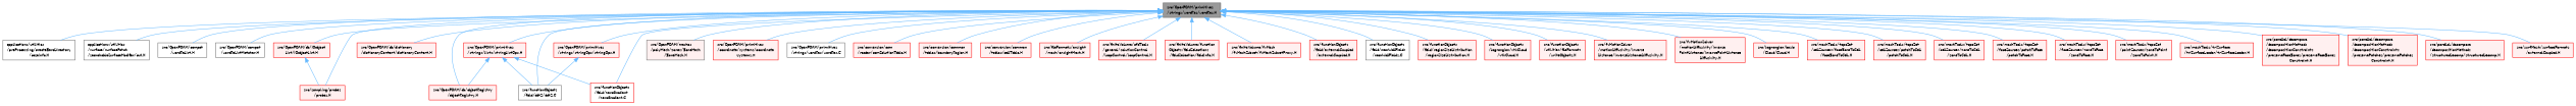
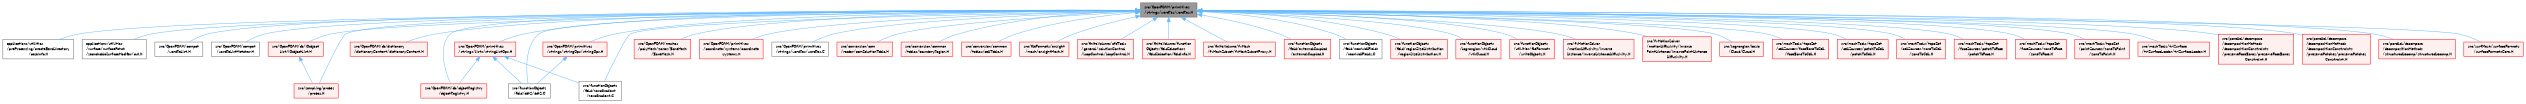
  digraph {
    fontname="Patrick Hand"
    node [color=red fillcolor="#FFF0F0" fontname="Patrick Hand" fontsize=10 shape=box style=filled]
    edge [color=steelblue1 dir=back fontname="Patrick Hand" fontsize=10 labelfontname=Helvetica labelfontsize=10 style=solid]
    n1 [color=gray40 fillcolor=grey60 fontcolor=black height=0.2 label="src/OpenFOAM/primitives\l/strings/wordRes/wordRes.H" width=0.4]
    n2 [color=grey40 fillcolor=white height=0.2 label="applications/utilities\l/preProcessing/createZeroDirectory\l/caseInfo.H" width=0.4]
    n3 [color=grey40 fillcolor=white height=0.2 label="applications/utilities\l/surface/surfacePatch\l/searchableSurfaceModifier/cut.H" width=0.4]
    n4 [color=grey40 fillcolor=white height=0.2 label="src/OpenFOAM/compat\l/wordReList.H" width=0.4]
    n5 [color=grey40 fillcolor=white height=0.2 label="src/OpenFOAM/compat\l/wordReListMatcher.H" width=0.4]
    n6 [height=0.2 label="src/OpenFOAM/db/IOobject\lList/IOobjectList.H" width=0.4]
    n7 [height=0.2 label="src/sampling/probes\l/probes.H" width=0.4]
    n8 [height=0.2 label="src/OpenFOAM/db/dictionary\l/dictionaryContent/dictionaryContent.H" width=0.4]
    n9 [height=0.2 label="src/OpenFOAM/db/objectRegistry\l/objectRegistry.H" width=0.4]
-   n10 [color=grey40 height=0.2 label="src/OpenFOAM/meshes\l/polyMesh/zones/ZoneMesh\l/ZoneMesh.H" width=0.4]
+   n10 [height=0.2 label="src/OpenFOAM/meshes\l/polyMesh/zones/ZoneMesh\l/ZoneMesh.H" width=0.4]
    n11 [height=0.2 label="src/OpenFOAM/primitives\l/coordinate/systems/coordinate\lSystems.H" width=0.4]
    n12 [height=0.2 label="src/OpenFOAM/primitives\l/strings/lists/stringListOps.H" width=0.4]
    n13 [color=grey40 fillcolor=white height=0.2 label="src/functionObjects\l/field/ddt2/ddt2.C" width=0.4]
-   n14 [fillcolor=white height=0.2 label="src/functionObjects\l/field/zeroGradient\l/zeroGradient.C" width=0.4]
+   n14 [color=grey40 fillcolor=white height=0.2 label="src/functionObjects\l/field/zeroGradient\l/zeroGradient.C" width=0.4]
    n15 [height=0.2 label="src/OpenFOAM/primitives\l/strings/stringOps/stringOps.H" width=0.4]
    n16 [color=grey40 fillcolor=white height=0.2 label="src/OpenFOAM/primitives\l/strings/wordRes/wordRes.C" width=0.4]
    n17 [height=0.2 label="src/conversion/ccm\l/reader/ccmSolutionTable.H" width=0.4]
    n18 [height=0.2 label="src/conversion/common\l/tables/boundaryRegion.H" width=0.4]
    n19 [height=0.2 label="src/conversion/common\l/tables/cellTable.H" width=0.4]
    n20 [height=0.2 label="src/fileFormats/ensight\l/mesh/ensightMesh.H" width=0.4]
    n21 [height=0.2 label="src/finiteVolume/cfdTools\l/general/solutionControl\l/loopControl/loopControl.H" width=0.4]
    n22 [height=0.2 label="src/finiteVolume/function\lObjects/fieldSelections\l/fieldSelection/fieldInfo.H" width=0.4]
    n23 [height=0.2 label="src/finiteVolume/fvMesh\l/fvMeshSubset/fvMeshSubsetProxy.H" width=0.4]
    n24 [height=0.2 label="src/functionObjects\l/field/externalCoupled\l/externalCoupled.H" width=0.4]
    n25 [color=grey40 fillcolor=white height=0.2 label="src/functionObjects\l/field/nearWallFields\l/nearWallFields.C" width=0.4]
    n26 [height=0.2 label="src/functionObjects\l/field/regionSizeDistribution\l/regionSizeDistribution.H" width=0.4]
    n27 [height=0.2 label="src/functionObjects\l/lagrangian/vtkCloud\l/vtkCloud.H" width=0.4]
    n28 [height=0.2 label="src/functionObjects\l/utilities/fileFormats\l/writeObjects.H" width=0.4]
    n29 [height=0.2 label="src/fvMotionSolver\l/motionDiffusivity/inverse\lDistance/inverseDistanceDiffusivity.H" width=0.4]
    n30 [height=0.2 label="src/fvMotionSolver\l/motionDiffusivity/inverse\lPointDistance/inversePointDistance\lDiffusivity.H" width=0.4]
    n31 [height=0.2 label="src/lagrangian/basic\l/Cloud/Cloud.H" width=0.4]
    n32 [height=0.2 label="src/meshTools/topoSet\l/cellSources/faceZoneToCell\l/faceZoneToCell.H" width=0.4]
    n33 [height=0.2 label="src/meshTools/topoSet\l/cellSources/patchToCell\l/patchToCell.H" width=0.4]
    n34 [height=0.2 label="src/meshTools/topoSet\l/cellSources/zoneToCell\l/zoneToCell.H" width=0.4]
    n35 [height=0.2 label="src/meshTools/topoSet\l/faceSources/patchToFace\l/patchToFace.H" width=0.4]
    n36 [height=0.2 label="src/meshTools/topoSet\l/faceSources/zoneToFace\l/zoneToFace.H" width=0.4]
    n37 [height=0.2 label="src/meshTools/topoSet\l/pointSources/zoneToPoint\l/zoneToPoint.H" width=0.4]
    n38 [height=0.2 label="src/meshTools/triSurface\l/triSurfaceLoader/triSurfaceLoader.H" width=0.4]
    n39 [height=0.2 label="src/parallel/decompose\l/decompositionMethods\l/decompositionConstraints\l/preserveFaceZones/preserveFaceZones\lConstraint.H" width=0.4]
    n40 [height=0.2 label="src/parallel/decompose\l/decompositionMethods\l/decompositionConstraints\l/preservePatches/preservePatches\lConstraint.H" width=0.4]
    n41 [height=0.2 label="src/parallel/decompose\l/decompositionMethods\l/structuredDecomp/structuredDecomp.H" width=0.4]
-   n42 [height=0.2 label="src/surfMesh/surfaceFormats\l/externalCoupled.H" width=0.4]
+   n42 [height=0.2 label="src/surfMesh/surfaceFormats\l/surfaceFormatsCore.H" width=0.4]
    n1 -> n2
    n1 -> n3
    n1 -> n4
    n1 -> n5
    n1 -> n6
    n1 -> n7
    n1 -> n8
    n1 -> n9
    n1 -> n10
    n1 -> n11
    n1 -> n12
    n1 -> n13
    n1 -> n14
    n1 -> n15
    n1 -> n16
    n1 -> n17
    n1 -> n18
    n1 -> n19
    n1 -> n20
    n1 -> n21
    n1 -> n22
    n1 -> n23
    n1 -> n24
    n1 -> n25
    n1 -> n26
    n1 -> n27
    n1 -> n28
    n1 -> n29
    n1 -> n30
    n1 -> n31
    n1 -> n32
    n1 -> n33
    n1 -> n34
    n1 -> n35
    n1 -> n36
    n1 -> n37
    n1 -> n38
    n1 -> n39
    n1 -> n40
    n1 -> n41
    n1 -> n42
    n6 -> n7
    n12 -> n9
    n12 -> n13
    n12 -> n14
    n15 -> n13
  }
